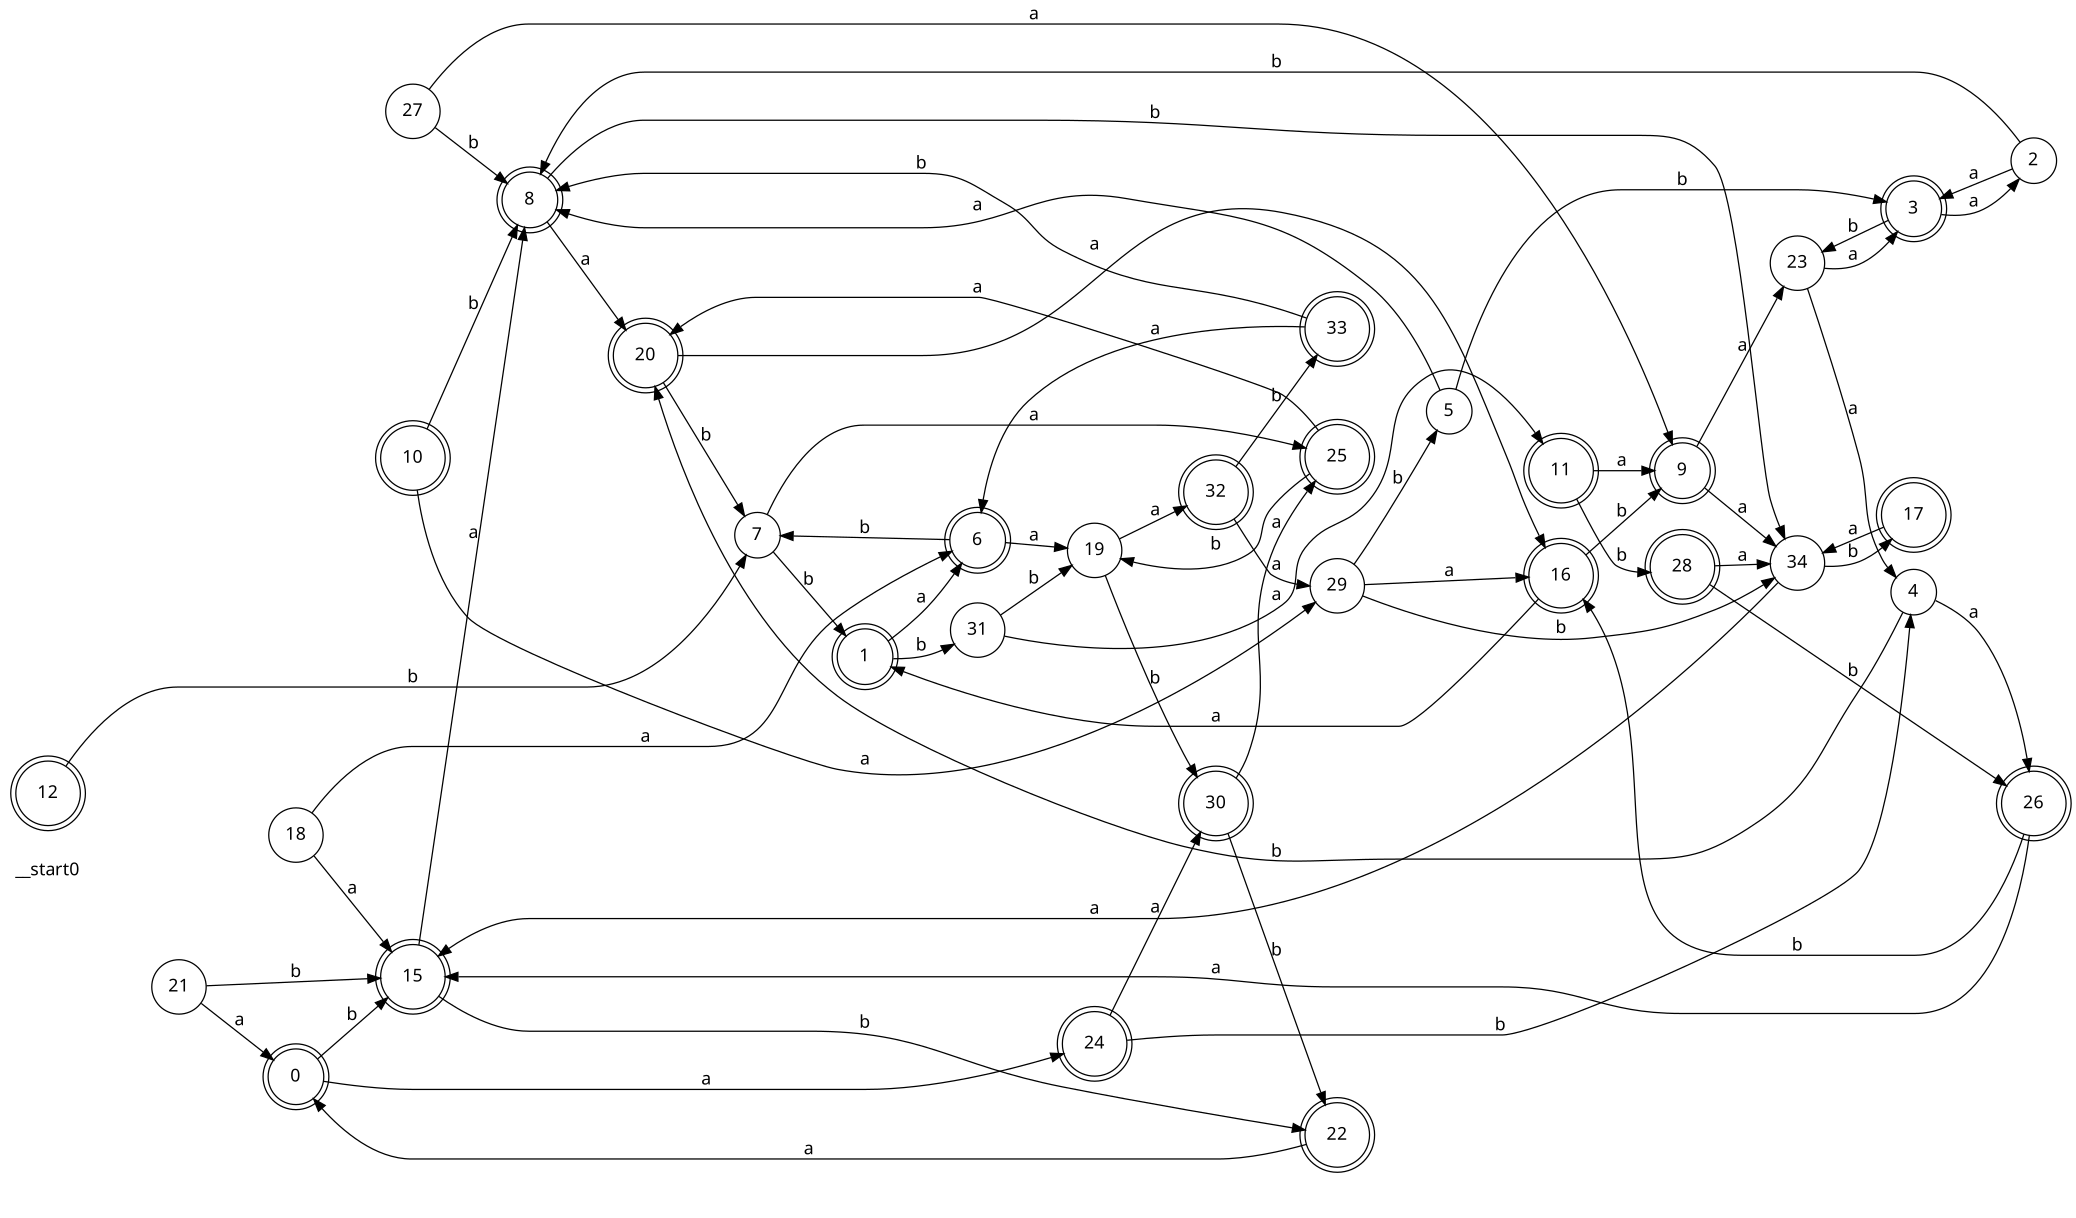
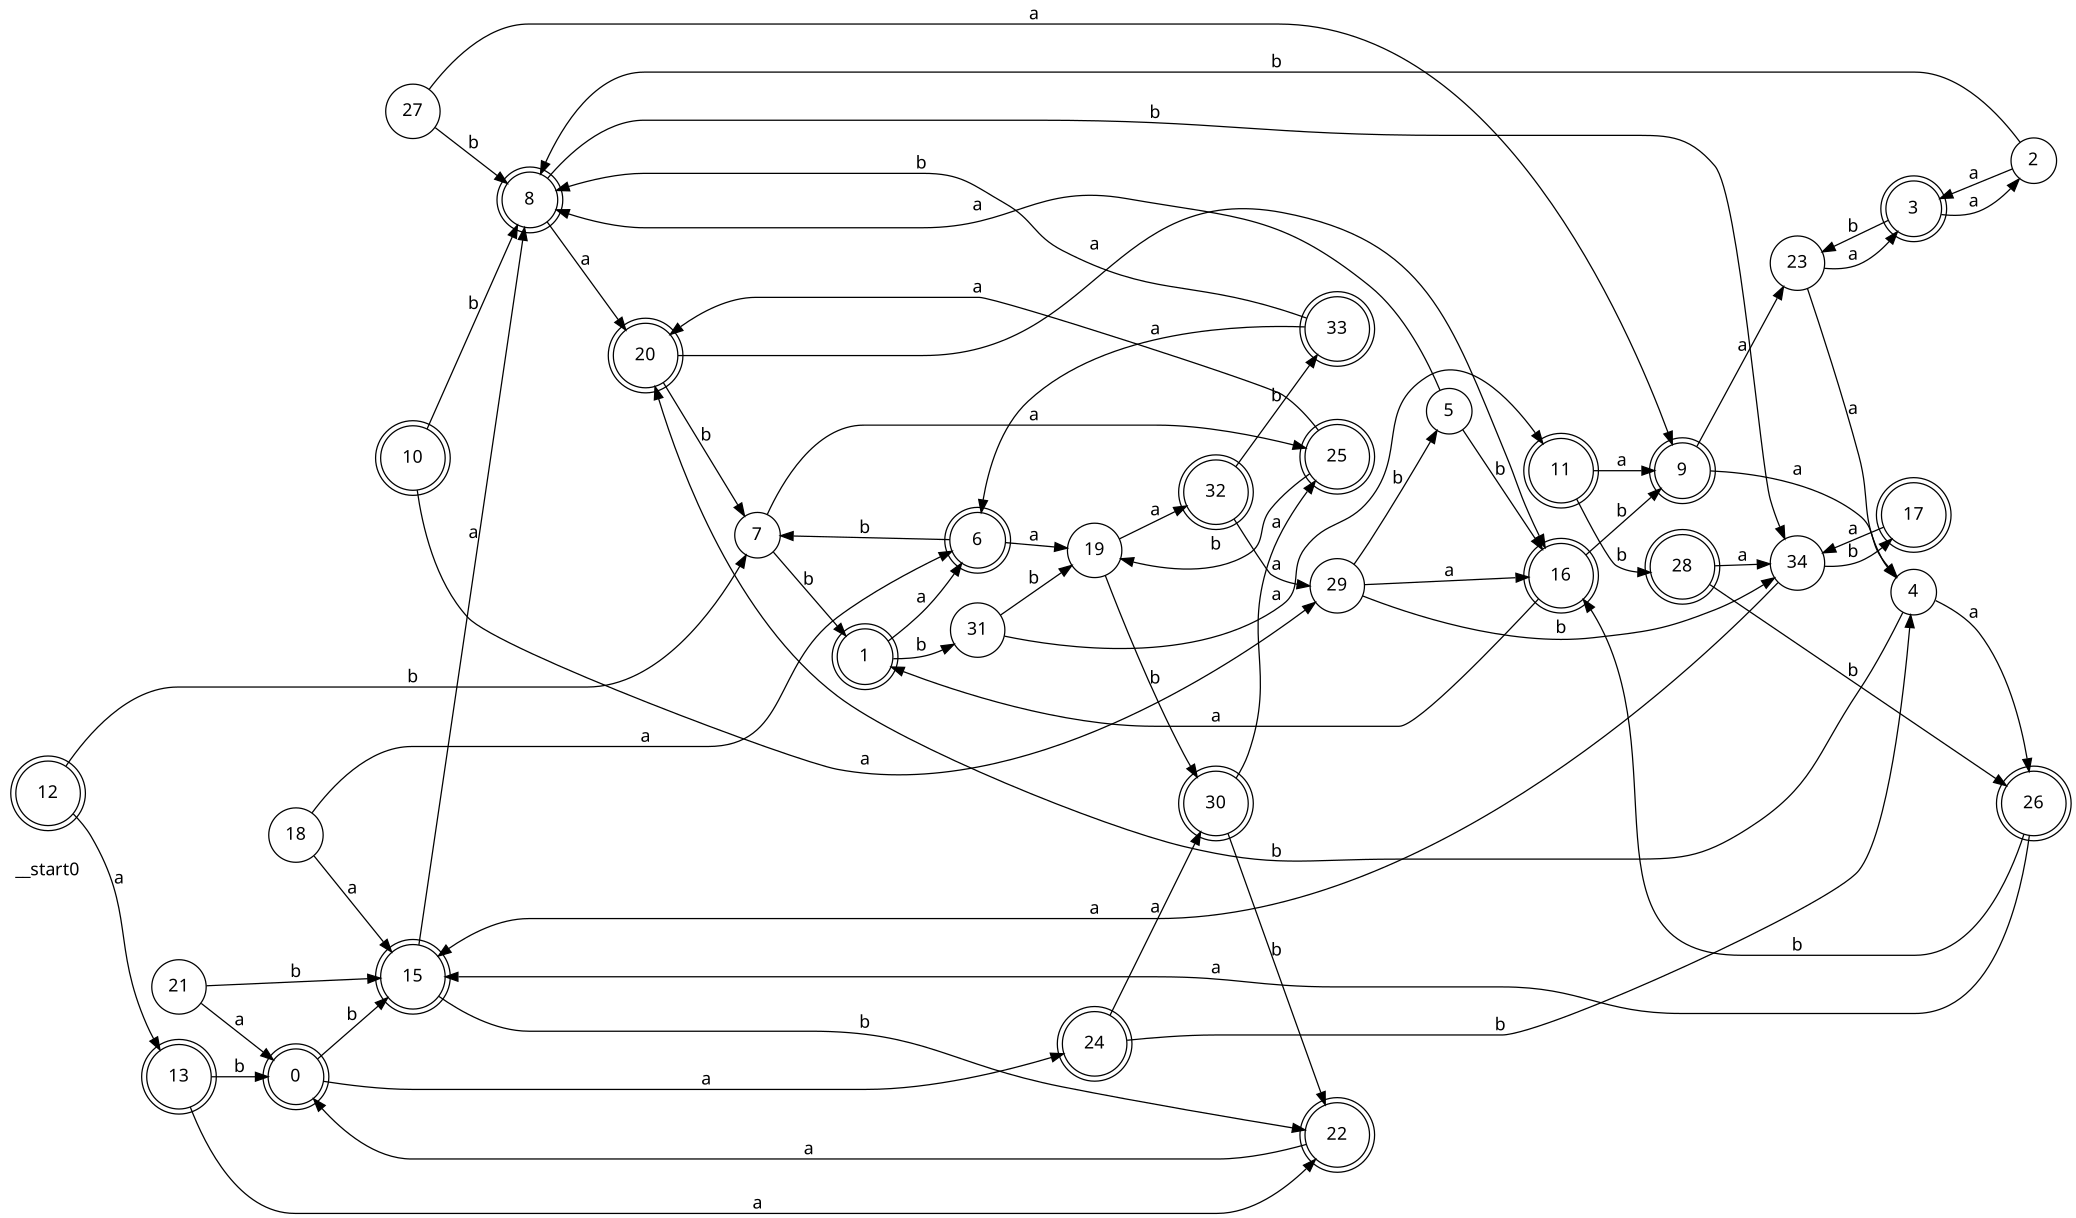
  digraph {
    fontname="Noto Sans"
    rankdir=LR
    node [fontname="Noto Sans" shape=doublecircle color=black fillcolor=white style="rounded,filled"]
    edge [fontname="Noto Sans"]
    __start0 [shape=none color="" fillcolor="" style=""]
    n2 [label=0]
    n3 [label=15]
    n4 [label=24]
    n5 [label=8]
    n6 [label=22]
    n7 [label=4 shape=circle style=filled]
    n8 [label=30]
    n9 [label=1]
    n10 [label=6]
    n11 [label=31 shape=circle style=filled]
    n12 [label=7 shape=circle style=filled]
    n13 [label=19 shape=circle style=filled]
    n14 [label=11]
    n15 [label=2 shape=circle style=filled]
    n16 [label=3]
    n17 [label=23 shape=circle style=filled]
    n18 [label=20]
    n19 [label=34 shape=circle style=filled]
    n20 [label=26]
    n21 [label=16]
    n22 [label=5 shape=circle style=filled]
    n23 [label=25]
    n24 [label=32]
    n25 [label=17]
    n26 [label=9]
    n27 [label=10]
    n28 [label=29 shape=circle style=filled]
    n29 [label=28]
    n30 [label=12]
+   n31 [label=13]
    n32 [label=33]
    n33 [label=18 shape=circle style=filled]
    n34 [label=21 shape=circle style=filled]
    n35 [label=27 shape=circle style=filled]
    n2 -> n3 [label=b]
    n2 -> n4 [label=a]
    n3 -> n5 [label=a]
    n3 -> n6 [label=b]
    n4 -> n7 [label=b]
    n4 -> n8 [label=a]
    n5 -> n18 [label=a]
    n5 -> n19 [label=b]
    n6 -> n2 [label=a]
    n7 -> n18 [label=b]
    n7 -> n20 [label=a]
    n8 -> n6 [label=b]
    n8 -> n23 [label=a]
    n9 -> n10 [label=a]
    n9 -> n11 [label=b]
    n10 -> n12 [label=b]
    n10 -> n13 [label=a]
    n11 -> n13 [label=b]
    n11 -> n14 [label=a]
    n12 -> n9 [label=b]
    n12 -> n23 [label=a]
    n13 -> n8 [label=b]
    n13 -> n24 [label=a]
    n14 -> n26 [label=a]
    n14 -> n29 [label=b]
    n15 -> n5 [label=b]
    n15 -> n16 [label=a]
    n16 -> n15 [label=a]
    n16 -> n17 [label=b]
    n17 -> n7 [label=a]
    n17 -> n16 [label=a]
    n18 -> n12 [label=b]
    n18 -> n21 [label=a]
    n19 -> n3 [label=a]
    n19 -> n25 [label=b]
    n20 -> n3 [label=a]
    n20 -> n21 [label=b]
    n21 -> n9 [label=a]
    n21 -> n26 [label=b]
    n22 -> n5 [label=a]
-   n22 -> n16 [label=b]
+   n22 -> n21 [label=b]
    n23 -> n13 [label=b]
    n23 -> n18 [label=a]
    n24 -> n28 [label=a]
    n24 -> n32 [label=b]
    n25 -> n19 [label=a]
-   n26 -> n19 [label=a]
+   n26 -> n7 [label=a]
    n26 -> n17 [label=a]
    n27 -> n5 [label=b]
    n27 -> n28 [label=a]
    n28 -> n19 [label=b]
    n28 -> n21 [label=a]
    n28 -> n22 [label=b]
    n29 -> n19 [label=a]
    n29 -> n20 [label=b]
    n30 -> n12 [label=b]
+   n30 -> n31 [label=a]
+   n31 -> n2 [label=b]
+   n31 -> n6 [label=a]
    n32 -> n5 [label=b]
    n32 -> n10 [label=a]
    n33 -> n3 [label=a]
    n33 -> n10 [label=a]
    n34 -> n2 [label=a]
    n34 -> n3 [label=b]
    n35 -> n5 [label=b]
    n35 -> n26 [label=a]
  }
